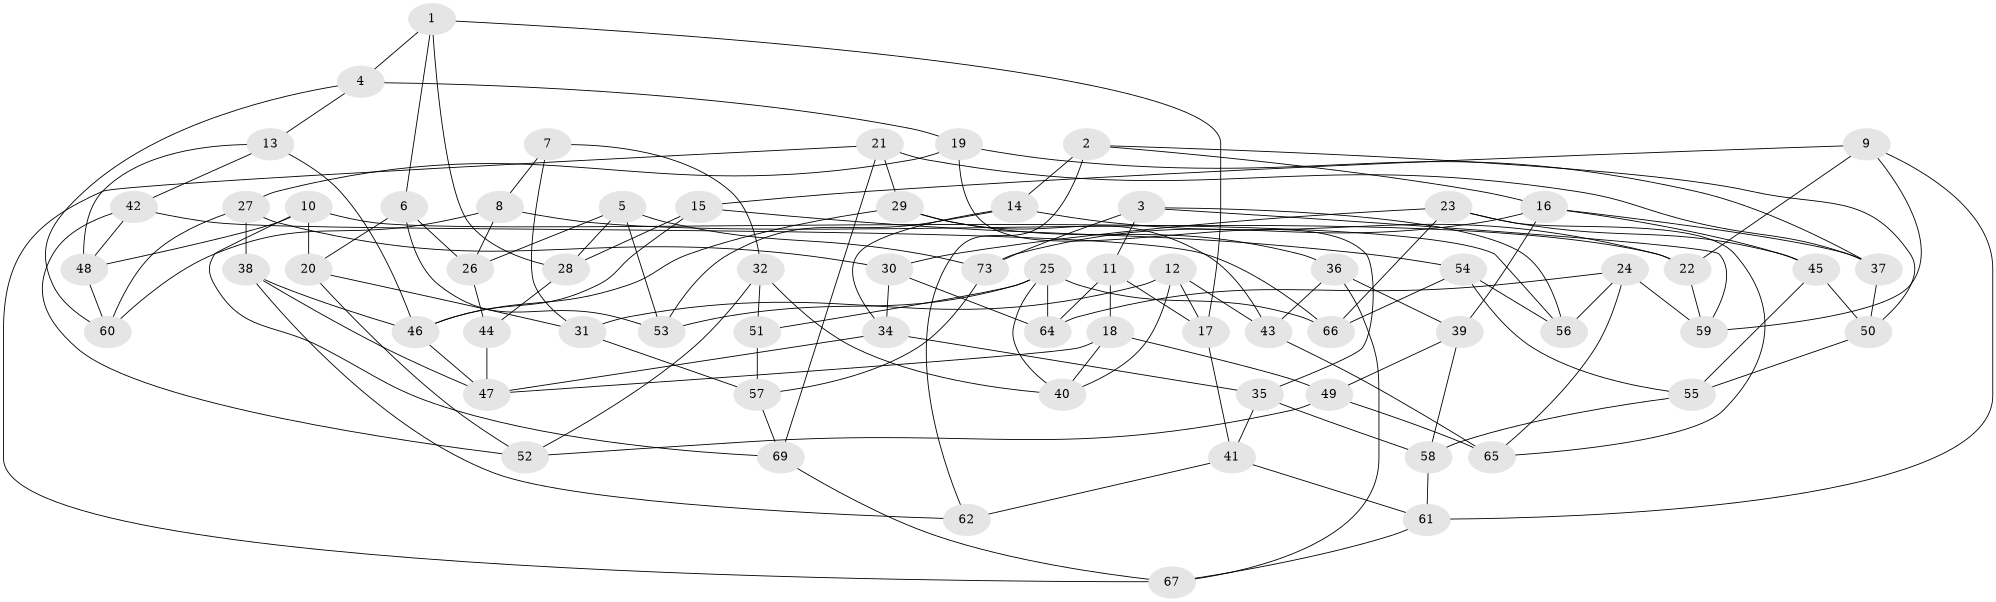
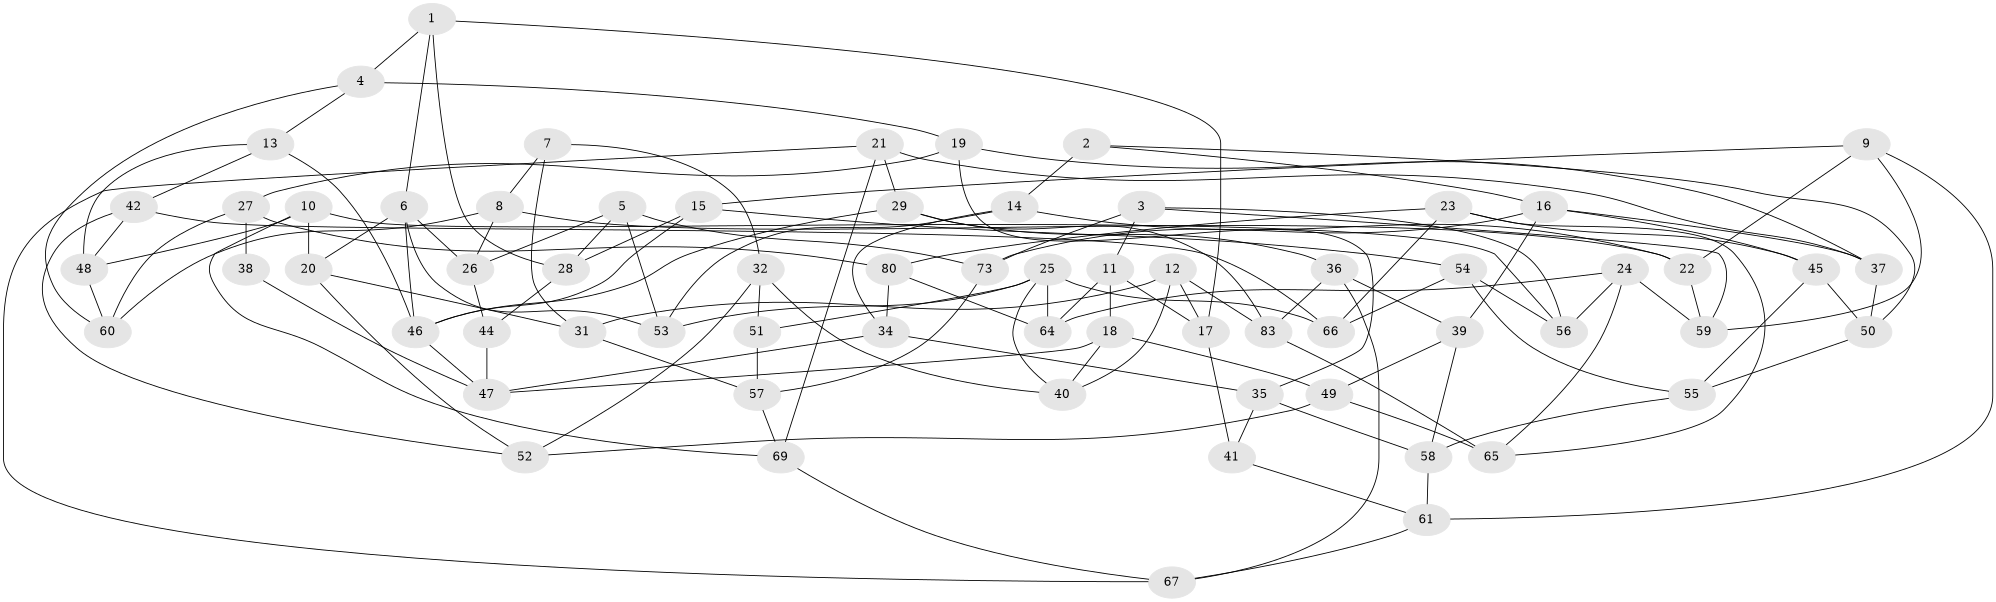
  graph {
    node [color=gray90 style=filled]
    1
    4
    6
    17
    28
    13
    19
    60
    26
    53
    20
    41
    44
    2
    14
    16
    50
-   62
    22
    34
    n21 [label=73]
    39
    37
    45
    55
    3
    11
    56
    59
    18
    64
    57
    48
    42
    46
    27
    35
    5
    31
    52
    7
    8
    32
    40
    51
    49
    58
    9
    15
    61
    54
    67
    10
    n54 [label=69]
    47
    12
-   43
+   43 [label=83]
    65
    66
-   30
+   30 [label=80]
    38
    21
    29
    36
    23
    24
    25
    1 -- 4
    1 -- 6
    1 -- 17
    1 -- 28
    4 -- 13
    4 -- 19
    4 -- 60
    6 -- 26
    6 -- 53
    6 -- 20
    17 -- 41
    28 -- 44
    13 -- 48
    13 -- 42
    13 -- 46
    19 -- 37
    19 -- 27
    19 -- 35
    26 -- 44
    20 -- 31
    20 -- 52
-   41 -- 62
    41 -- 61
    44 -- 47
    2 -- 14
    2 -- 16
    2 -- 50
-   2 -- 62
    14 -- 53
    14 -- 22
    14 -- 34
    16 -- n21
    16 -- 39
    16 -- 37
    16 -- 45
    50 -- 55
    22 -- 59
    34 -- 35
    34 -- 47
    n21 -- 57
    39 -- 49
    39 -- 58
    37 -- 50
    45 -- 50
    45 -- 55
    55 -- 58
    3 -- n21
    3 -- 11
    3 -- 56
    3 -- 59
    11 -- 17
    11 -- 18
    11 -- 64
    18 -- 40
    18 -- 49
    18 -- 47
    57 -- n54
    48 -- 60
    42 -- 48
    42 -- 52
    42 -- 66
    46 -- 47
    27 -- 60
    27 -- 30
    27 -- 38
    35 -- 41
    35 -- 58
    5 -- 28
    5 -- 26
    5 -- 53
    5 -- n21
    31 -- 57
    7 -- 31
    7 -- 8
    7 -- 32
    8 -- 60
    8 -- 26
    8 -- 22
    32 -- 52
    32 -- 40
    32 -- 51
    51 -- 57
    49 -- 52
    49 -- 65
    58 -- 61
    9 -- 22
    9 -- 59
    9 -- 15
    9 -- 61
    15 -- 28
    15 -- 46
    15 -- 54
    61 -- 67
    54 -- 55
    54 -- 56
    54 -- 66
    10 -- 20
    10 -- 56
    10 -- 48
    10 -- n54
    n54 -- 67
    12 -- 17
    12 -- 31
    12 -- 40
    12 -- 43
    43 -- 65
    30 -- 34
    30 -- 64
-   38 -- 62
-   38 -- 46
+   6 -- 46
    38 -- 47
    21 -- 37
    21 -- 67
    21 -- n54
    21 -- 29
    29 -- 46
    29 -- 43
    29 -- 36
    36 -- 39
    36 -- 67
    36 -- 43
    23 -- 45
    23 -- 65
    23 -- 66
    23 -- 30
    24 -- 56
    24 -- 59
    24 -- 64
    24 -- 65
    25 -- 53
    25 -- 64
    25 -- 40
    25 -- 51
    25 -- 66
  }
